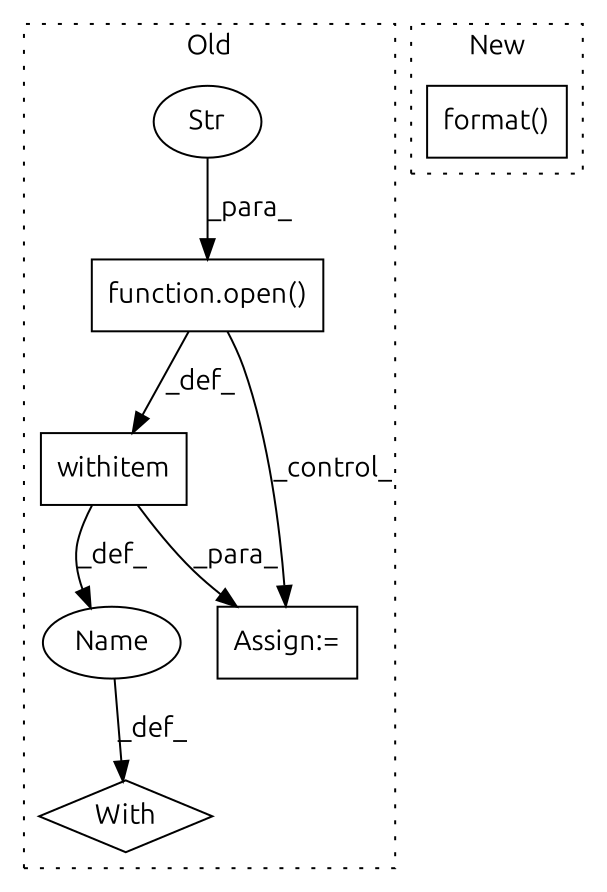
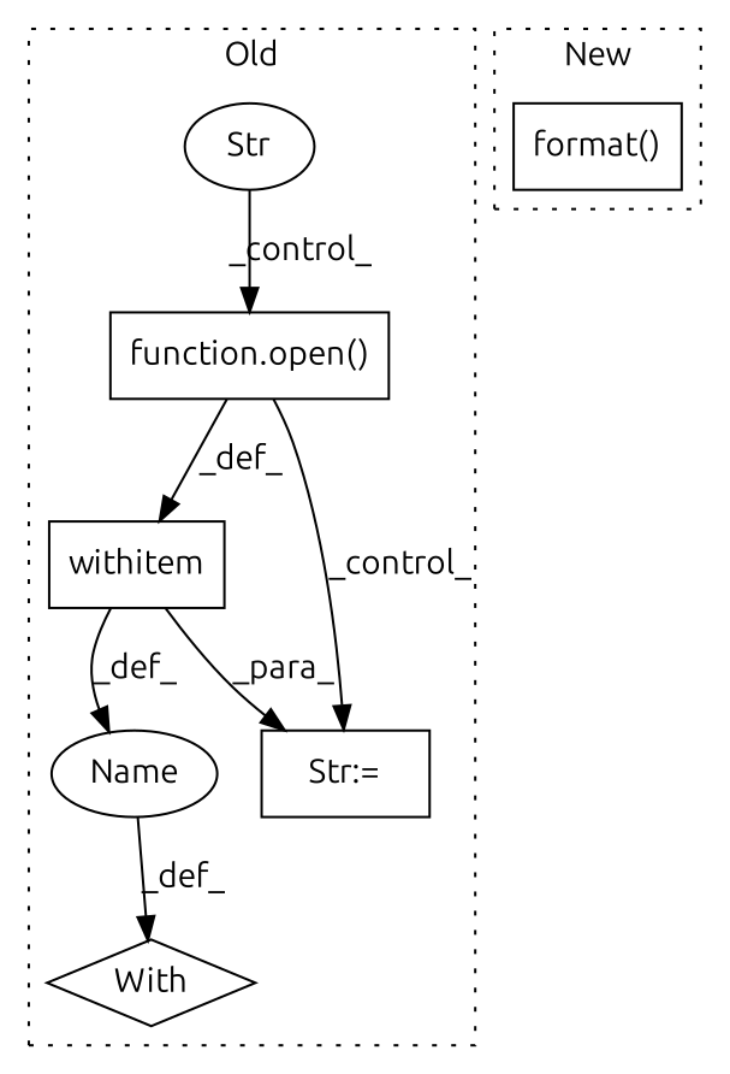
  digraph {
    fontname=Ubuntu
    node [a=75 fontname=Ubuntu l=4 shape=box]
    edge [fontname=Ubuntu]
    n1 [l="5,1" label="function.open()" s="4250,4265"]
    n2 [a=66 label=Str s=4261 shape=ellipse]
    n3 [a=39 l="5,35" label=With s="4245,4254" shape=diamond]
    n4 [a=49 label=withitem s=4250]
-   n5 [a=68 l=3 label="Assign:=" s=4304]
+   n5 [a=68 l=3 label="Str:=" s=4304]
    n6 [a=87 l=1 label=Name s=4270 shape=ellipse]
    n7 [l="31,1" label="format()" s="4271,4306"]
    subgraph cluster_1 {
      label=Old
      style=dotted
      n1
      n2
      n3
      n4
      n5
      n6
    }
    subgraph cluster_2 {
      label=New
      style=dotted
      n7
    }
    n1 -> n4 [label=_def_]
    n1 -> n5 [label=_control_]
-   n2 -> n1 [label=_para_]
+   n2 -> n1 [label=_control_]
    n4 -> n5 [label=_para_]
    n4 -> n6 [label=_def_]
    n6 -> n3 [label=_def_]
  }
